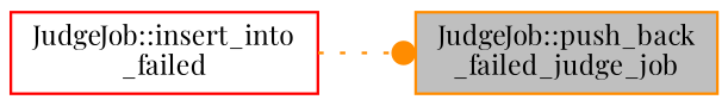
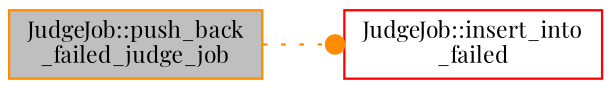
  digraph {
    rankdir=LR
    fontname="Playfair Display"
    node [fontname="Playfair Display" fontsize=10 shape=record style=filled]
    n1 [color=darkorange fillcolor=grey75 fontcolor=black height=0.2 label="JudgeJob::push_back\l_failed_judge_job" width=0.4]
    n2 [color=red fillcolor=white height=0.2 label="JudgeJob::insert_into\l_failed" width=0.4]
-   n2 -> n1 [color=darkorange fontname="Playfair Display" fontsize=10 labelfontname=Helvetica labelfontsize=10 style=dotted arrowhead=dot]
+   n1 -> n2 [color=darkorange fontname="Playfair Display" fontsize=10 labelfontname=Helvetica labelfontsize=10 style=dotted arrowhead=dot]
  }
